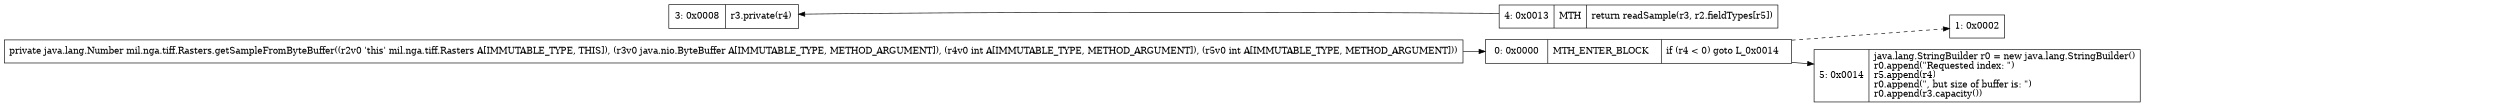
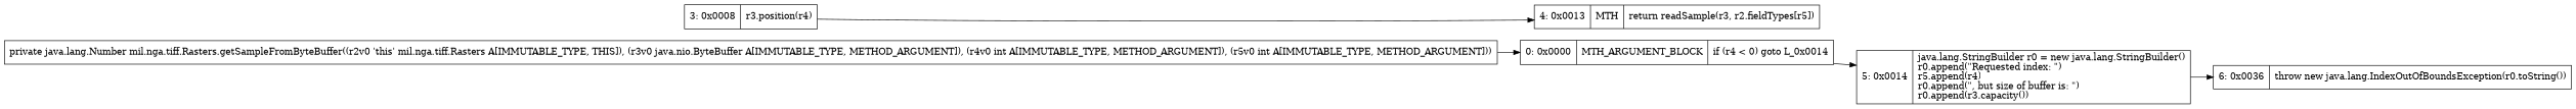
  digraph {
    rankdir=LR
    node [shape=record]
-   n1 [label="{0\:\ 0x0000|MTH_ENTER_BLOCK\l|if (r4 \< 0) goto L_0x0014\l}"]
-   n2 [label="{1\:\ 0x0002}"]
+   n1 [label="{0\:\ 0x0000|MTH_ARGUMENT_BLOCK\l|if (r4 \< 0) goto L_0x0014\l}"]
    n3 [label="{5\:\ 0x0014|java.lang.StringBuilder r0 = new java.lang.StringBuilder()\lr0.append(\"Requested index: \")\lr5.append(r4)\lr0.append(\", but size of buffer is: \")\lr0.append(r3.capacity())\l}"]
-   n5 [label="{3\:\ 0x0008|r3.private(r4)\l}"]
+   n4 [label="{6\:\ 0x0036|throw new java.lang.IndexOutOfBoundsException(r0.toString())\l}"]
+   n5 [label="{3\:\ 0x0008|r3.position(r4)\l}"]
    n6 [label="{4\:\ 0x0013|MTH\l|return readSample(r3, r2.fieldTypes[r5])\l}"]
    n7 [label="{private java.lang.Number mil.nga.tiff.Rasters.getSampleFromByteBuffer((r2v0 'this' mil.nga.tiff.Rasters A[IMMUTABLE_TYPE, THIS]), (r3v0 java.nio.ByteBuffer A[IMMUTABLE_TYPE, METHOD_ARGUMENT]), (r4v0 int A[IMMUTABLE_TYPE, METHOD_ARGUMENT]), (r5v0 int A[IMMUTABLE_TYPE, METHOD_ARGUMENT])) }"]
-   n1 -> n2 [style=dashed]
    n1 -> n3
-   n6 -> n5
+   n3 -> n4
+   n5 -> n6
    n7 -> n1
  }
